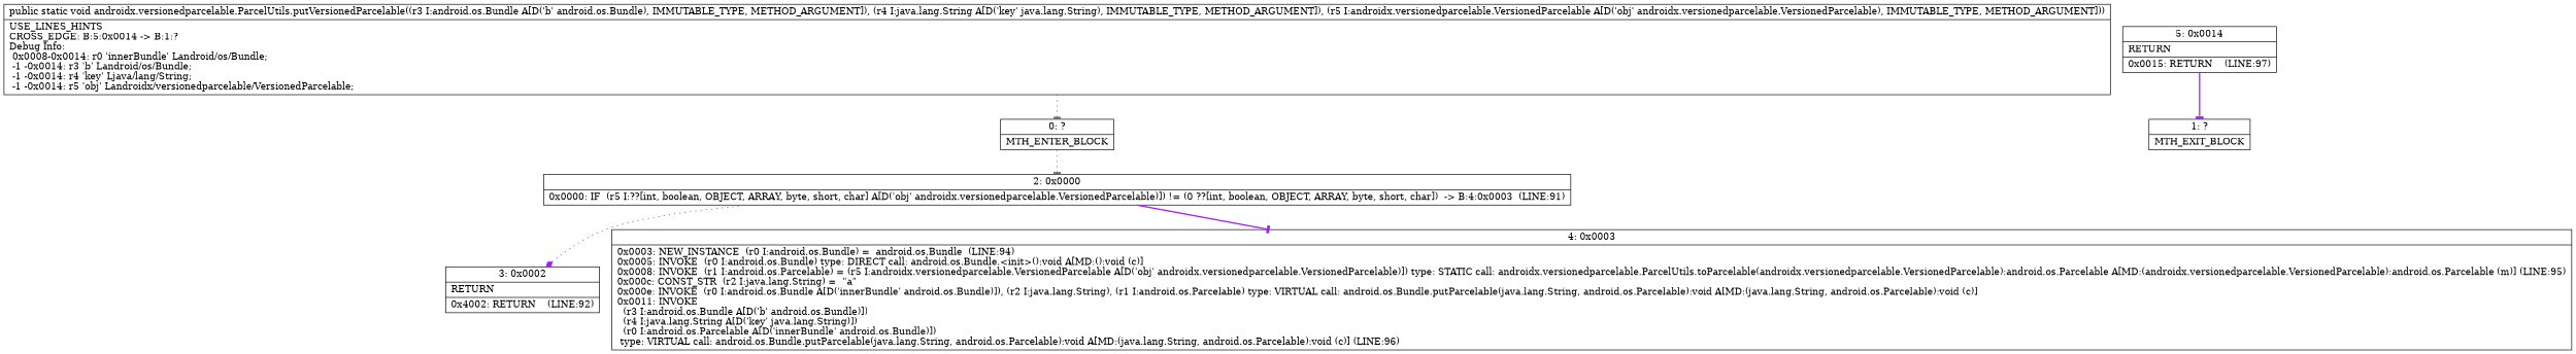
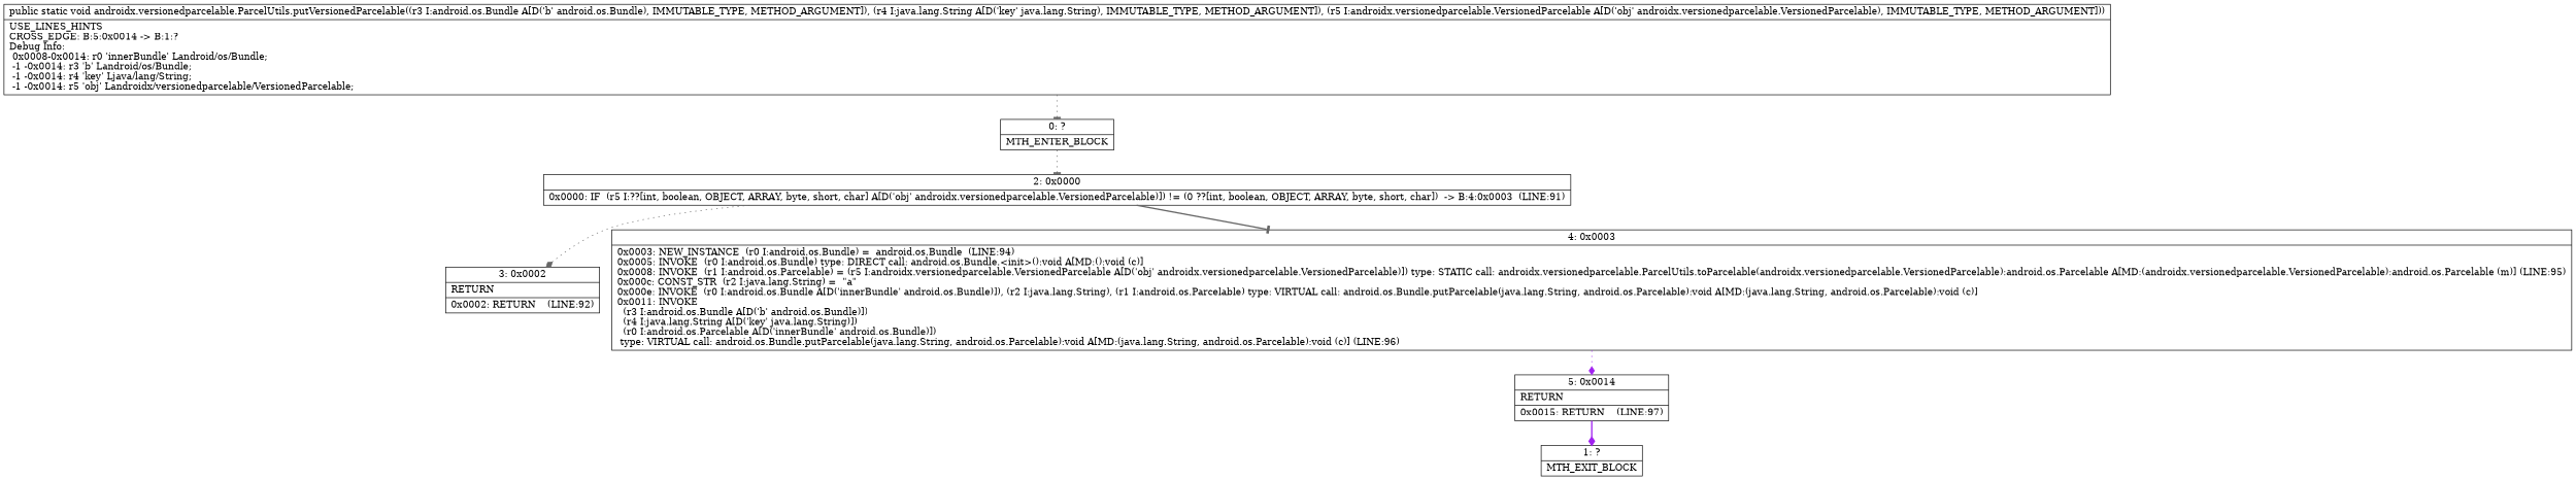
  digraph {
    node [shape=record]
    edge [arrowhead=tee color=gray40 style=dotted]
    n1 [label="{0\:\ ?|MTH_ENTER_BLOCK\l}"]
    n2 [label="{2\:\ 0x0000|0x0000: IF  (r5 I:??[int, boolean, OBJECT, ARRAY, byte, short, char] A[D('obj' androidx.versionedparcelable.VersionedParcelable)]) != (0 ??[int, boolean, OBJECT, ARRAY, byte, short, char])  \-\> B:4:0x0003  (LINE:91)\l}"]
-   n3 [label="{3\:\ 0x0002|RETURN\l|0x4002: RETURN    (LINE:92)\l}"]
+   n3 [label="{3\:\ 0x0002|RETURN\l|0x0002: RETURN    (LINE:92)\l}"]
    n4 [label="{4\:\ 0x0003|0x0003: NEW_INSTANCE  (r0 I:android.os.Bundle) =  android.os.Bundle  (LINE:94)\l0x0005: INVOKE  (r0 I:android.os.Bundle) type: DIRECT call: android.os.Bundle.\<init\>():void A[MD:():void (c)]\l0x0008: INVOKE  (r1 I:android.os.Parcelable) = (r5 I:androidx.versionedparcelable.VersionedParcelable A[D('obj' androidx.versionedparcelable.VersionedParcelable)]) type: STATIC call: androidx.versionedparcelable.ParcelUtils.toParcelable(androidx.versionedparcelable.VersionedParcelable):android.os.Parcelable A[MD:(androidx.versionedparcelable.VersionedParcelable):android.os.Parcelable (m)] (LINE:95)\l0x000c: CONST_STR  (r2 I:java.lang.String) =  \"a\" \l0x000e: INVOKE  (r0 I:android.os.Bundle A[D('innerBundle' android.os.Bundle)]), (r2 I:java.lang.String), (r1 I:android.os.Parcelable) type: VIRTUAL call: android.os.Bundle.putParcelable(java.lang.String, android.os.Parcelable):void A[MD:(java.lang.String, android.os.Parcelable):void (c)]\l0x0011: INVOKE  \l  (r3 I:android.os.Bundle A[D('b' android.os.Bundle)])\l  (r4 I:java.lang.String A[D('key' java.lang.String)])\l  (r0 I:android.os.Parcelable A[D('innerBundle' android.os.Bundle)])\l type: VIRTUAL call: android.os.Bundle.putParcelable(java.lang.String, android.os.Parcelable):void A[MD:(java.lang.String, android.os.Parcelable):void (c)] (LINE:96)\l}"]
    n5 [label="{5\:\ 0x0014|RETURN\l|0x0015: RETURN    (LINE:97)\l}"]
    n6 [label="{1\:\ ?|MTH_EXIT_BLOCK\l}"]
    n7 [label="{public static void androidx.versionedparcelable.ParcelUtils.putVersionedParcelable((r3 I:android.os.Bundle A[D('b' android.os.Bundle), IMMUTABLE_TYPE, METHOD_ARGUMENT]), (r4 I:java.lang.String A[D('key' java.lang.String), IMMUTABLE_TYPE, METHOD_ARGUMENT]), (r5 I:androidx.versionedparcelable.VersionedParcelable A[D('obj' androidx.versionedparcelable.VersionedParcelable), IMMUTABLE_TYPE, METHOD_ARGUMENT]))  | USE_LINES_HINTS\lCROSS_EDGE: B:5:0x0014 \-\> B:1:?\lDebug Info:\l  0x0008\-0x0014: r0 'innerBundle' Landroid\/os\/Bundle;\l  \-1 \-0x0014: r3 'b' Landroid\/os\/Bundle;\l  \-1 \-0x0014: r4 'key' Ljava\/lang\/String;\l  \-1 \-0x0014: r5 'obj' Landroidx\/versionedparcelable\/VersionedParcelable;\l}"]
    n1 -> n2
-   n2 -> n3 [arrowhead=diamond color=purple]
-   n2 -> n4 [color=purple style=bold]
-   n5 -> n6 [color=purple style=bold]
+   n2 -> n3 [arrowhead=diamond]
+   n2 -> n4 [style=bold]
+   n4 -> n5 [arrowhead=diamond color=purple]
+   n5 -> n6 [arrowhead=diamond color=purple style=bold]
    n7 -> n1
  }
